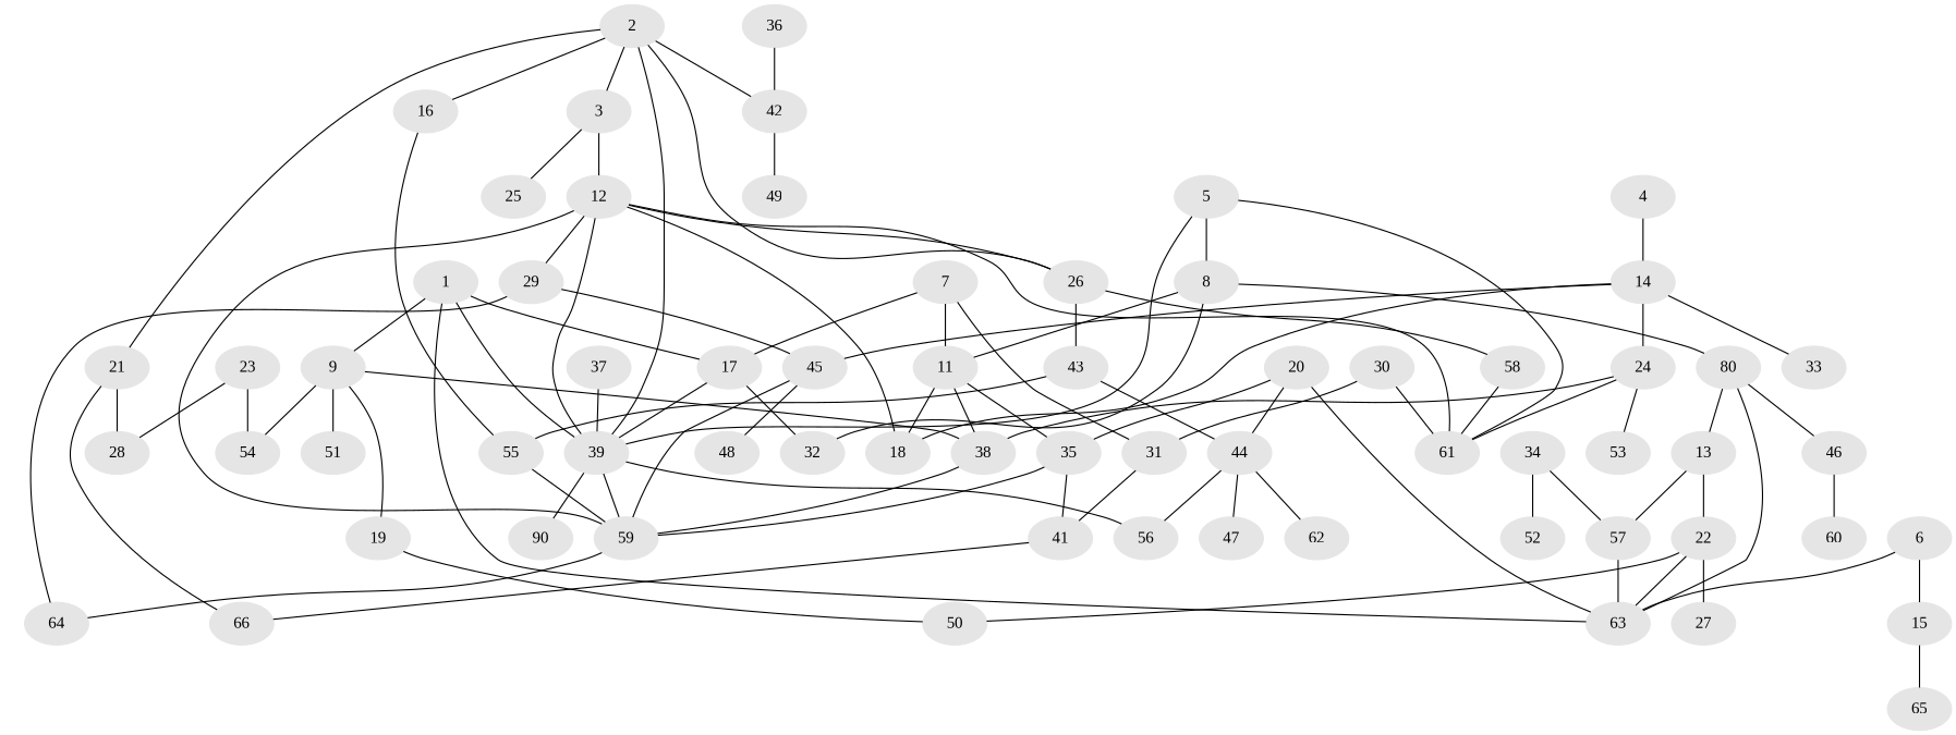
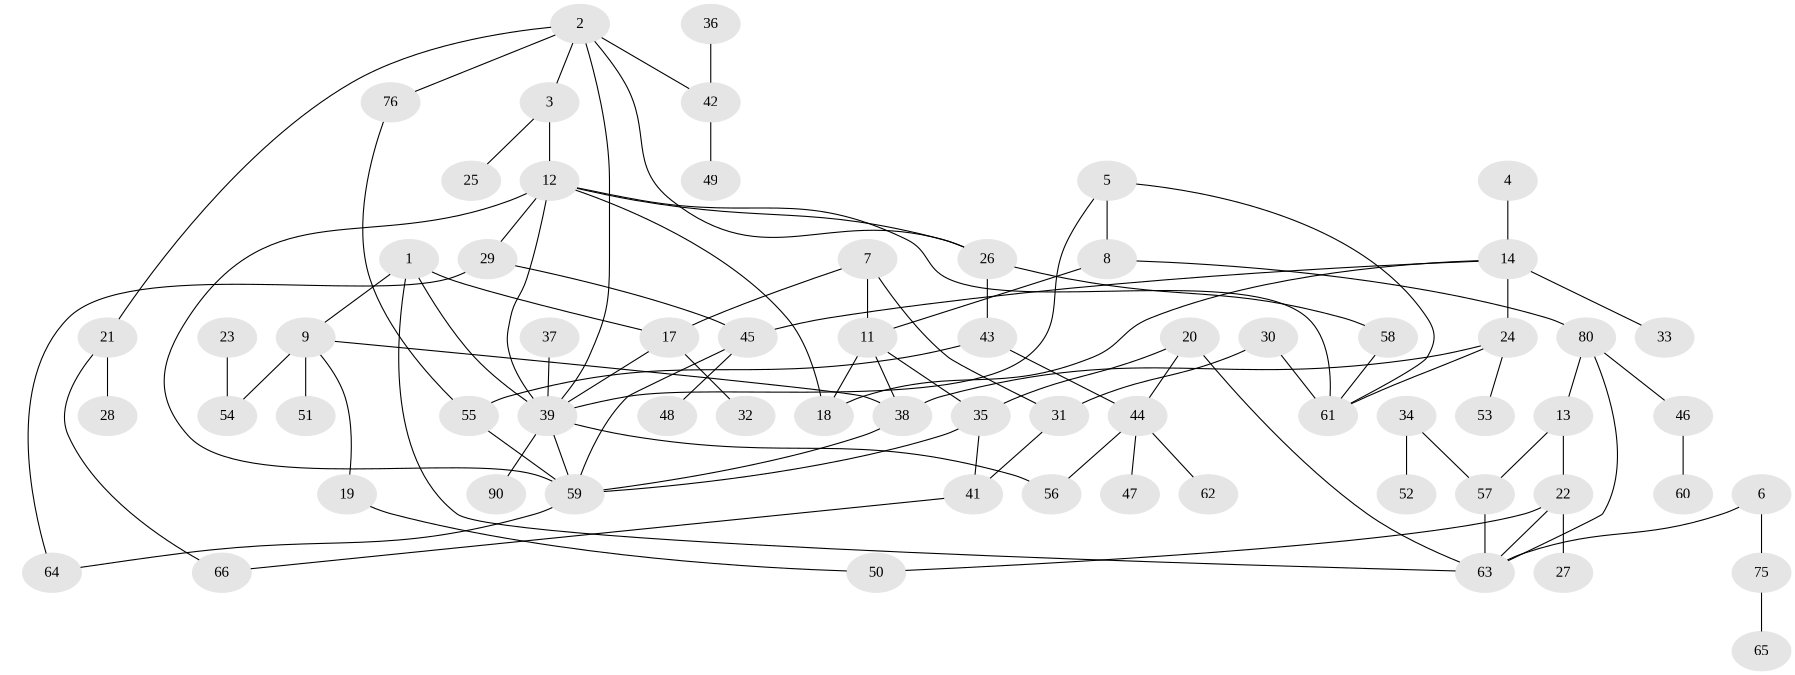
  graph {
    fontname="Liberation Serif"
    node [color=gray90 fontname="Liberation Serif" style=filled]
    edge [fontname="Liberation Serif" weight=1.0]
    1
    9
    17
    39
    63
    19
    38
    51
    54
    32
    59
    n12 [label=90]
    56
    2
    3
-   16
+   16 [label=76]
    21
    26
    42
    12
    25
    55
    28
    66
    43
    58
    49
    61
    18
    29
    4
    14
    24
    33
    45
    5
    8
    11
    n39 [label=80]
    6
-   15
+   15 [label=75]
    65
    7
    31
    35
    41
    13
    46
    50
    22
    57
    60
    64
    27
    53
    48
    30
    20
    44
    47
    62
    23
    34
    52
    36
    37
    1 -- 9
    1 -- 17
    1 -- 39
    1 -- 63
    9 -- 19
    9 -- 38
    9 -- 51
    9 -- 54
    17 -- 39
    17 -- 32
    39 -- 59
    39 -- n12
    39 -- 56
    19 -- 50
    38 -- 59
    59 -- 64
    2 -- 39
    2 -- 3
    2 -- 16
    2 -- 21
    2 -- 26
    2 -- 42
    3 -- 12
    3 -- 25
    16 -- 55
    21 -- 28
    21 -- 66
    26 -- 43
    26 -- 58
    42 -- 49
    12 -- 39
    12 -- 59
    12 -- 26
    12 -- 61
    12 -- 18
    12 -- 29
    55 -- 59
    43 -- 55
    43 -- 44
    58 -- 61
    29 -- 45
    29 -- 64
    4 -- 14
    14 -- 18
    14 -- 24
    14 -- 33
    14 -- 45
    24 -- 38
    24 -- 61
    24 -- 53
    45 -- 59
    45 -- 48
    5 -- 39
    5 -- 61
    5 -- 8
-   8 -- 32
    8 -- 11
    8 -- n39
    11 -- 38
    11 -- 18
    11 -- 35
    n39 -- 63
    n39 -- 13
    n39 -- 46
    6 -- 63
    6 -- 15
    15 -- 65
    7 -- 17
    7 -- 11
    7 -- 31
    31 -- 41
    35 -- 59
    35 -- 41
    41 -- 66
    13 -- 22
    13 -- 57
    46 -- 60
    22 -- 63
    22 -- 50
    22 -- 27
    57 -- 63
    30 -- 61
    30 -- 31
    20 -- 63
    20 -- 35
    20 -- 44
    44 -- 56
    44 -- 47
    44 -- 62
    23 -- 54
-   23 -- 28
    34 -- 57
    34 -- 52
    36 -- 42
    37 -- 39
  }
